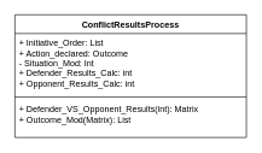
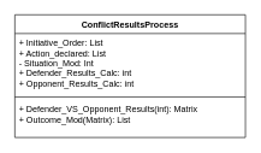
  <mxCell id="0" />
  <mxCell id="1" parent="0" />
  <mxCell id="2" value="ConflictResultsProcess" style="swimlane;fontStyle=1;align=center;verticalAlign=top;childLayout=stackLayout;horizontal=1;startSize=26;horizontalStack=0;resizeParent=1;resizeParentMax=0;resizeLast=0;collapsible=1;marginBottom=0;" vertex="1" parent="1"><mxGeometry x="20" y="20" width="320" height="170" as="geometry" /></mxCell>
- <mxCell id="3" value="+ Initiative_Order: List&#10;+ Action_declared: Outcome&#10;- Situation_Mod: Int&#10;+ Defender_Results_Calc: int&#10;+ Opponent_Results_Calc: int" style="text;strokeColor=none;fillColor=none;align=left;verticalAlign=top;spacingLeft=4;spacingRight=4;overflow=hidden;rotatable=0;points=[[0,0.5],[1,0.5]];portConstraint=eastwest;" vertex="1" parent="2"><mxGeometry y="26" width="320" height="84" as="geometry" /></mxCell>
+ <mxCell id="3" value="+ Initiative_Order: List&#10;+ Action_declared: List&#10;- Situation_Mod: Int&#10;+ Defender_Results_Calc: int&#10;+ Opponent_Results_Calc: int" style="text;strokeColor=none;fillColor=none;align=left;verticalAlign=top;spacingLeft=4;spacingRight=4;overflow=hidden;rotatable=0;points=[[0,0.5],[1,0.5]];portConstraint=eastwest;" vertex="1" parent="2"><mxGeometry y="26" width="320" height="84" as="geometry" /></mxCell>
  <mxCell id="4" value="" style="line;strokeWidth=1;fillColor=none;align=left;verticalAlign=middle;spacingTop=-1;spacingLeft=3;spacingRight=3;rotatable=0;labelPosition=right;points=[];portConstraint=eastwest;" vertex="1" parent="2"><mxGeometry y="110" width="320" height="8" as="geometry" /></mxCell>
  <mxCell id="5" value="+ Defender_VS_Opponent_Results(int): Matrix&#10;+ Outcome_Mod(Matrix): List&#10;" style="text;strokeColor=none;fillColor=none;align=left;verticalAlign=top;spacingLeft=4;spacingRight=4;overflow=hidden;rotatable=0;points=[[0,0.5],[1,0.5]];portConstraint=eastwest;" vertex="1" parent="2"><mxGeometry y="118" width="320" height="52" as="geometry" /></mxCell>
